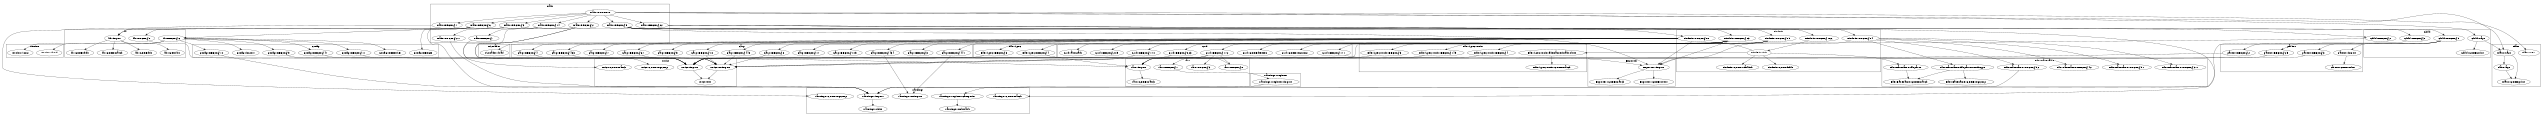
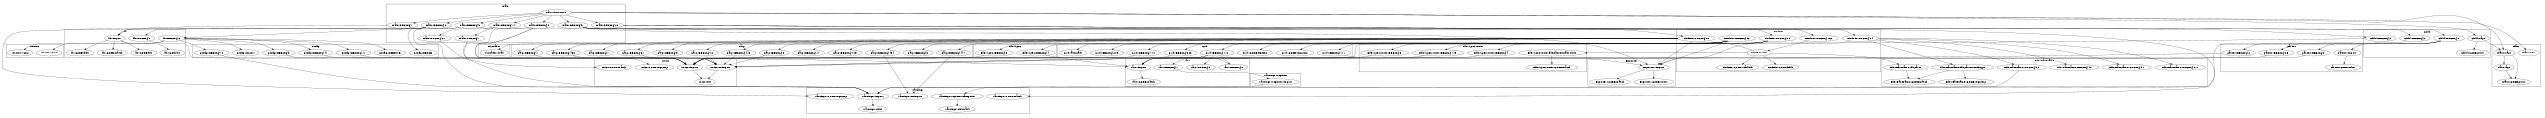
  digraph {
    "XSLoader::load"
    "Klass::age"
    "Klass::CORE:print"
    "Klass::says"
    "Klass::new"
    "warnings::_mkMask"
    "warnings::unimport"
    "warnings::CORE:match"
    "warnings::_bits"
    "warnings::register_categories"
    "warnings::CORE:regcomp"
    "warnings::import"
    "Cwd::CORE:fteexec"
    "Cwd::abs_path"
    "Cwd::BEGIN@170"
    "Cwd::BEGIN@823"
    "Cwd::BEGIN@172"
    "Cwd::BEGIN@209"
    "Cwd::BEGIN@171"
    "Cwd::CORE:regcomp"
    "File::Basename::BEGIN@51"
    "File::Basename::BEGIN@371"
    "File::Basename::BEGIN@52"
    "File::Basename::fileparse_set_fstype"
    "File::Basename::CORE:match"
    "File::Basename::CORE:regcomp"
    "File::Basename::fileparse"
    "File::Basename::BEGIN@42"
    "strict::CORE:match"
    "strict::import"
    "strict::unimport"
    "strict::bits"
    "strict::CORE:regcomp"
    "vars::BEGIN@8"
    "vars::BEGIN@3"
    "vars::CORE:match"
    "vars::import"
    "vars::BEGIN@7"
    "Child::BEGIN@5"
    "Child::CORE:print"
    "Child::BEGIN@3"
    "Child::BEGIN@2"
    "Child::says"
    "File::Spec::Unix::file_name_is_absolute"
    "File::Spec::Unix::BEGIN@3"
    "File::Spec::Unix::CORE:match"
    "File::Spec::Unix::BEGIN@149"
    "File::Spec::Unix::BEGIN@4"
    "warnings::register::import"
    "FindBin::BEGIN@80"
    "FindBin::BEGIN@166"
    "FindBin::BEGIN@85"
    "FindBin::BEGIN@83"
    "FindBin::BEGIN@84"
    "FindBin::init"
    "FindBin::CORE:readlink"
    "FindBin::CORE:ftfile"
    "Config::BEGIN@10"
    "Config::BEGIN@9"
    "Config::import"
    "Config::BEGIN@11"
    "Config::FETCH"
    "Config::BEGIN@47"
    "Config::TIEHASH"
    "Carp::BEGIN@434"
    "Carp::BEGIN@3"
    "Carp::BEGIN@67"
    "Carp::BEGIN@105"
    "Carp::BEGIN@17"
    "Carp::BEGIN@4"
    "Carp::BEGIN@433"
    "Carp::BEGIN@8"
    "Carp::BEGIN@5"
    "Carp::BEGIN@441"
    "Carp::BEGIN@7"
    "Carp::BEGIN@18"
    "Carp::BEGIN@448"
    "version::(bool"
    "version::(cmp"
    "parent::CORE:subst"
    "parent::import"
    "parent::BEGIN@3"
    "parent::BEGIN@2"
    "parent::BEGIN@25"
    "main::BEGIN@14"
    "main::RUNTIME"
    "main::BEGIN@5"
    "main::BEGIN@3"
    "main::BEGIN@1"
    "main::BEGIN@2.1"
    "main::BEGIN@2"
    "main::BEGIN@7"
    "main::BEGIN@22"
    "main::BEGIN@6"
    "File::Spec::BEGIN@3"
    "File::Spec::BEGIN@4"
    "Exporter::CORE:match"
    "Exporter::import"
    "Exporter::CORE:subst"
    "lib::CORE:ftdir"
    "lib::CORE:match"
    "lib::BEGIN@8"
    "lib::import"
    "lib::CORE:ftis"
    "lib::_get_dirs"
    "lib::BEGIN@6"
    subgraph cluster_1 {
      label=XSLoader
      "XSLoader::load"
    }
    subgraph cluster_2 {
      label=Klass
      "Klass::age"
      "Klass::CORE:print"
      "Klass::says"
      "Klass::new"
    }
    subgraph cluster_3 {
      label=warnings
      "warnings::_mkMask"
      "warnings::unimport"
      "warnings::CORE:match"
      "warnings::_bits"
      "warnings::register_categories"
      "warnings::CORE:regcomp"
      "warnings::import"
    }
    subgraph cluster_4 {
      label=Cwd
      "Cwd::CORE:fteexec"
      "Cwd::abs_path"
      "Cwd::BEGIN@170"
      "Cwd::BEGIN@823"
      "Cwd::BEGIN@172"
      "Cwd::BEGIN@209"
      "Cwd::BEGIN@171"
      "Cwd::CORE:regcomp"
    }
    subgraph cluster_5 {
      label="File::Basename"
      "File::Basename::BEGIN@51"
      "File::Basename::BEGIN@371"
      "File::Basename::BEGIN@52"
      "File::Basename::fileparse_set_fstype"
      "File::Basename::CORE:match"
      "File::Basename::CORE:regcomp"
      "File::Basename::fileparse"
      "File::Basename::BEGIN@42"
    }
    subgraph cluster_6 {
      label="strict"
      "strict::CORE:match"
      "strict::import"
      "strict::unimport"
      "strict::bits"
      "strict::CORE:regcomp"
    }
    subgraph cluster_7 {
      label=vars
      "vars::BEGIN@8"
      "vars::BEGIN@3"
      "vars::CORE:match"
      "vars::import"
      "vars::BEGIN@7"
    }
    subgraph cluster_8 {
      label=Child
      "Child::BEGIN@5"
      "Child::CORE:print"
      "Child::BEGIN@3"
      "Child::BEGIN@2"
      "Child::says"
    }
    subgraph cluster_9 {
      label="File::Spec::Unix"
      "File::Spec::Unix::file_name_is_absolute"
      "File::Spec::Unix::BEGIN@3"
      "File::Spec::Unix::CORE:match"
      "File::Spec::Unix::BEGIN@149"
      "File::Spec::Unix::BEGIN@4"
    }
    subgraph cluster_10 {
      label="warnings::register"
      "warnings::register::import"
    }
    subgraph cluster_11 {
      label=FindBin
      "FindBin::BEGIN@80"
      "FindBin::BEGIN@166"
      "FindBin::BEGIN@85"
      "FindBin::BEGIN@83"
      "FindBin::BEGIN@84"
      "FindBin::init"
      "FindBin::CORE:readlink"
      "FindBin::CORE:ftfile"
    }
    subgraph cluster_12 {
      label=Config
      "Config::BEGIN@10"
      "Config::BEGIN@9"
      "Config::import"
      "Config::BEGIN@11"
      "Config::FETCH"
      "Config::BEGIN@47"
      "Config::TIEHASH"
    }
    subgraph cluster_13 {
      label=Carp
      "Carp::BEGIN@434"
      "Carp::BEGIN@3"
      "Carp::BEGIN@67"
      "Carp::BEGIN@105"
      "Carp::BEGIN@17"
      "Carp::BEGIN@4"
      "Carp::BEGIN@433"
      "Carp::BEGIN@8"
      "Carp::BEGIN@5"
      "Carp::BEGIN@441"
      "Carp::BEGIN@7"
      "Carp::BEGIN@18"
      "Carp::BEGIN@448"
    }
    subgraph cluster_14 {
      label=version
      "version::(bool"
      "version::(cmp"
    }
    subgraph cluster_15 {
      label=parent
      "parent::CORE:subst"
      "parent::import"
      "parent::BEGIN@3"
      "parent::BEGIN@2"
      "parent::BEGIN@25"
    }
    subgraph cluster_16 {
      label=main
      "main::BEGIN@14"
      "main::RUNTIME"
      "main::BEGIN@5"
      "main::BEGIN@3"
      "main::BEGIN@1"
      "main::BEGIN@2.1"
      "main::BEGIN@2"
      "main::BEGIN@7"
      "main::BEGIN@22"
      "main::BEGIN@6"
    }
    subgraph cluster_17 {
      label="File::Spec"
      "File::Spec::BEGIN@3"
      "File::Spec::BEGIN@4"
    }
    subgraph cluster_18 {
      label=Exporter
      "Exporter::CORE:match"
      "Exporter::import"
      "Exporter::CORE:subst"
    }
    subgraph cluster_19 {
      label=lib
      "lib::CORE:ftdir"
      "lib::CORE:match"
      "lib::BEGIN@8"
      "lib::import"
      "lib::CORE:ftis"
      "lib::_get_dirs"
      "lib::BEGIN@6"
    }
    "Klass::age" -> "Klass::CORE:print"
    "Klass::says" -> "Klass::age"
    "Klass::says" -> "Klass::CORE:print"
    "warnings::register_categories" -> "warnings::_mkMask"
    "warnings::import" -> "warnings::_bits"
    "Cwd::BEGIN@170" -> "strict::import"
    "Cwd::BEGIN@823" -> "strict::unimport"
    "Cwd::BEGIN@172" -> "vars::BEGIN@8"
    "Cwd::BEGIN@172" -> "vars::BEGIN@3"
    "Cwd::BEGIN@172" -> "vars::import"
    "Cwd::BEGIN@172" -> "vars::BEGIN@7"
    "Cwd::BEGIN@171" -> "Exporter::import"
    "File::Basename::BEGIN@52" -> "warnings::import"
    "File::Basename::fileparse_set_fstype" -> "File::Basename::CORE:match"
    "File::Basename::fileparse_set_fstype" -> "File::Basename::CORE:regcomp"
    "File::Basename::fileparse" -> "File::Basename::CORE:match"
    "strict::import" -> "strict::bits"
    "strict::unimport" -> "strict::bits"
    "vars::BEGIN@8" -> "strict::import"
    "vars::import" -> "vars::CORE:match"
    "vars::BEGIN@7" -> "warnings::register::import"
    "Child::BEGIN@5" -> "parent::import"
    "Child::BEGIN@5" -> "parent::BEGIN@3"
    "Child::BEGIN@5" -> "parent::BEGIN@2"
    "Child::BEGIN@5" -> "parent::BEGIN@25"
    "Child::BEGIN@3" -> "warnings::import"
    "Child::BEGIN@2" -> "strict::import"
    "Child::says" -> "Klass::says"
    "Child::says" -> "Child::CORE:print"
    "File::Spec::Unix::file_name_is_absolute" -> "File::Spec::Unix::CORE:match"
    "File::Spec::Unix::BEGIN@3" -> "strict::import"
    "File::Spec::Unix::BEGIN@149" -> "strict::unimport"
    "File::Spec::Unix::BEGIN@4" -> "vars::import"
    "warnings::register::import" -> "warnings::register_categories"
    "FindBin::BEGIN@80" -> "Carp::BEGIN@434"
    "FindBin::BEGIN@80" -> "Carp::BEGIN@3"
    "FindBin::BEGIN@80" -> "Carp::BEGIN@67"
    "FindBin::BEGIN@80" -> "Carp::BEGIN@105"
    "FindBin::BEGIN@80" -> "Carp::BEGIN@17"
    "FindBin::BEGIN@80" -> "Carp::BEGIN@4"
    "FindBin::BEGIN@80" -> "Carp::BEGIN@433"
    "FindBin::BEGIN@80" -> "Carp::BEGIN@8"
    "FindBin::BEGIN@80" -> "Carp::BEGIN@5"
    "FindBin::BEGIN@80" -> "Carp::BEGIN@441"
    "FindBin::BEGIN@80" -> "Carp::BEGIN@7"
    "FindBin::BEGIN@80" -> "Carp::BEGIN@18"
    "FindBin::BEGIN@80" -> "Carp::BEGIN@448"
    "FindBin::BEGIN@80" -> "Exporter::import"
    "FindBin::BEGIN@166" -> "FindBin::init"
    "FindBin::BEGIN@85" -> "File::Spec::Unix::BEGIN@3"
    "FindBin::BEGIN@85" -> "File::Spec::Unix::BEGIN@149"
    "FindBin::BEGIN@85" -> "File::Spec::Unix::BEGIN@4"
    "FindBin::BEGIN@85" -> "File::Spec::BEGIN@3"
    "FindBin::BEGIN@85" -> "File::Spec::BEGIN@4"
    "FindBin::BEGIN@83" -> "XSLoader::load"
    "FindBin::BEGIN@83" -> "Cwd::CORE:fteexec"
    "FindBin::BEGIN@83" -> "Cwd::BEGIN@170"
    "FindBin::BEGIN@83" -> "Cwd::BEGIN@823"
    "FindBin::BEGIN@83" -> "Cwd::BEGIN@172"
    "FindBin::BEGIN@83" -> "Cwd::BEGIN@209"
    "FindBin::BEGIN@83" -> "Cwd::BEGIN@171"
    "FindBin::BEGIN@83" -> "Cwd::CORE:regcomp"
    "FindBin::BEGIN@83" -> "Exporter::import"
    "FindBin::BEGIN@84" -> "File::Basename::BEGIN@51"
    "FindBin::BEGIN@84" -> "File::Basename::BEGIN@371"
    "FindBin::BEGIN@84" -> "File::Basename::BEGIN@52"
    "FindBin::BEGIN@84" -> "File::Basename::fileparse_set_fstype"
    "FindBin::BEGIN@84" -> "File::Basename::BEGIN@42"
    "FindBin::BEGIN@84" -> "Exporter::import"
    "FindBin::init" -> "Cwd::abs_path"
    "FindBin::init" -> "File::Basename::fileparse"
    "FindBin::init" -> "File::Spec::Unix::file_name_is_absolute"
    "FindBin::init" -> "FindBin::CORE:readlink"
    "FindBin::init" -> "FindBin::CORE:ftfile"
    "Config::BEGIN@10" -> "warnings::import"
    "Config::BEGIN@9" -> "strict::import"
    "Config::BEGIN@11" -> "vars::import"
    "Config::BEGIN@47" -> "strict::unimport"
    "Carp::BEGIN@434" -> "warnings::unimport"
    "Carp::BEGIN@67" -> "strict::unimport"
    "Carp::BEGIN@4" -> "strict::import"
    "Carp::BEGIN@433" -> "strict::unimport"
    "Carp::BEGIN@8" -> "strict::unimport"
    "Carp::BEGIN@441" -> "warnings::unimport"
    "Carp::BEGIN@18" -> "strict::unimport"
    "Carp::BEGIN@448" -> "strict::unimport"
    "parent::import" -> "parent::CORE:subst"
    "parent::BEGIN@3" -> "vars::import"
    "parent::BEGIN@2" -> "strict::import"
    "parent::BEGIN@25" -> "strict::unimport"
    "main::BEGIN@14" -> "main::BEGIN@1"
    "main::BEGIN@14" -> "main::BEGIN@2.1"
    "main::RUNTIME" -> "Klass::says"
    "main::RUNTIME" -> "Klass::new"
    "main::RUNTIME" -> "Child::says"
    "main::RUNTIME" -> "main::BEGIN@14"
    "main::RUNTIME" -> "main::BEGIN@5"
    "main::RUNTIME" -> "main::BEGIN@3"
    "main::RUNTIME" -> "main::BEGIN@2"
    "main::RUNTIME" -> "main::BEGIN@7"
    "main::RUNTIME" -> "main::BEGIN@22"
    "main::RUNTIME" -> "main::BEGIN@6"
    "main::BEGIN@5" -> "FindBin::BEGIN@80"
    "main::BEGIN@5" -> "FindBin::BEGIN@166"
    "main::BEGIN@5" -> "FindBin::BEGIN@85"
-   "main::BEGIN@5" -> "FindBin::BEGIN@83"
    "main::BEGIN@5" -> "FindBin::BEGIN@84"
    "main::BEGIN@5" -> "Exporter::import"
    "main::BEGIN@3" -> "warnings::CORE:match"
    "main::BEGIN@3" -> "warnings::CORE:regcomp"
    "main::BEGIN@3" -> "warnings::import"
    "main::BEGIN@1" -> "strict::import"
    "main::BEGIN@2.1" -> "warnings::import"
    "main::BEGIN@2" -> "strict::CORE:match"
    "main::BEGIN@2" -> "strict::import"
    "main::BEGIN@2" -> "strict::CORE:regcomp"
    "main::BEGIN@7" -> "lib::import"
    "main::BEGIN@22" -> "Child::BEGIN@5"
    "main::BEGIN@22" -> "Child::BEGIN@3"
    "main::BEGIN@22" -> "Child::BEGIN@2"
    "main::BEGIN@6" -> "Config::FETCH"
    "main::BEGIN@6" -> "lib::BEGIN@8"
    "main::BEGIN@6" -> "lib::import"
    "main::BEGIN@6" -> "lib::BEGIN@6"
    "File::Spec::BEGIN@3" -> "strict::import"
    "File::Spec::BEGIN@4" -> "vars::import"
    "Exporter::import" -> "Exporter::CORE:match"
    "Exporter::import" -> "Exporter::CORE:subst"
    "lib::BEGIN@8" -> "strict::import"
    "lib::import" -> "lib::CORE:ftdir"
    "lib::import" -> "lib::CORE:match"
    "lib::import" -> "lib::CORE:ftis"
    "lib::import" -> "lib::_get_dirs"
    "lib::BEGIN@6" -> "Config::BEGIN@10"
    "lib::BEGIN@6" -> "Config::BEGIN@9"
    "lib::BEGIN@6" -> "Config::import"
    "lib::BEGIN@6" -> "Config::BEGIN@11"
    "lib::BEGIN@6" -> "Config::BEGIN@47"
    "lib::BEGIN@6" -> "Config::TIEHASH"
    "lib::BEGIN@6" -> "version::(bool"
    "lib::BEGIN@6" -> "version::(cmp"
  }
